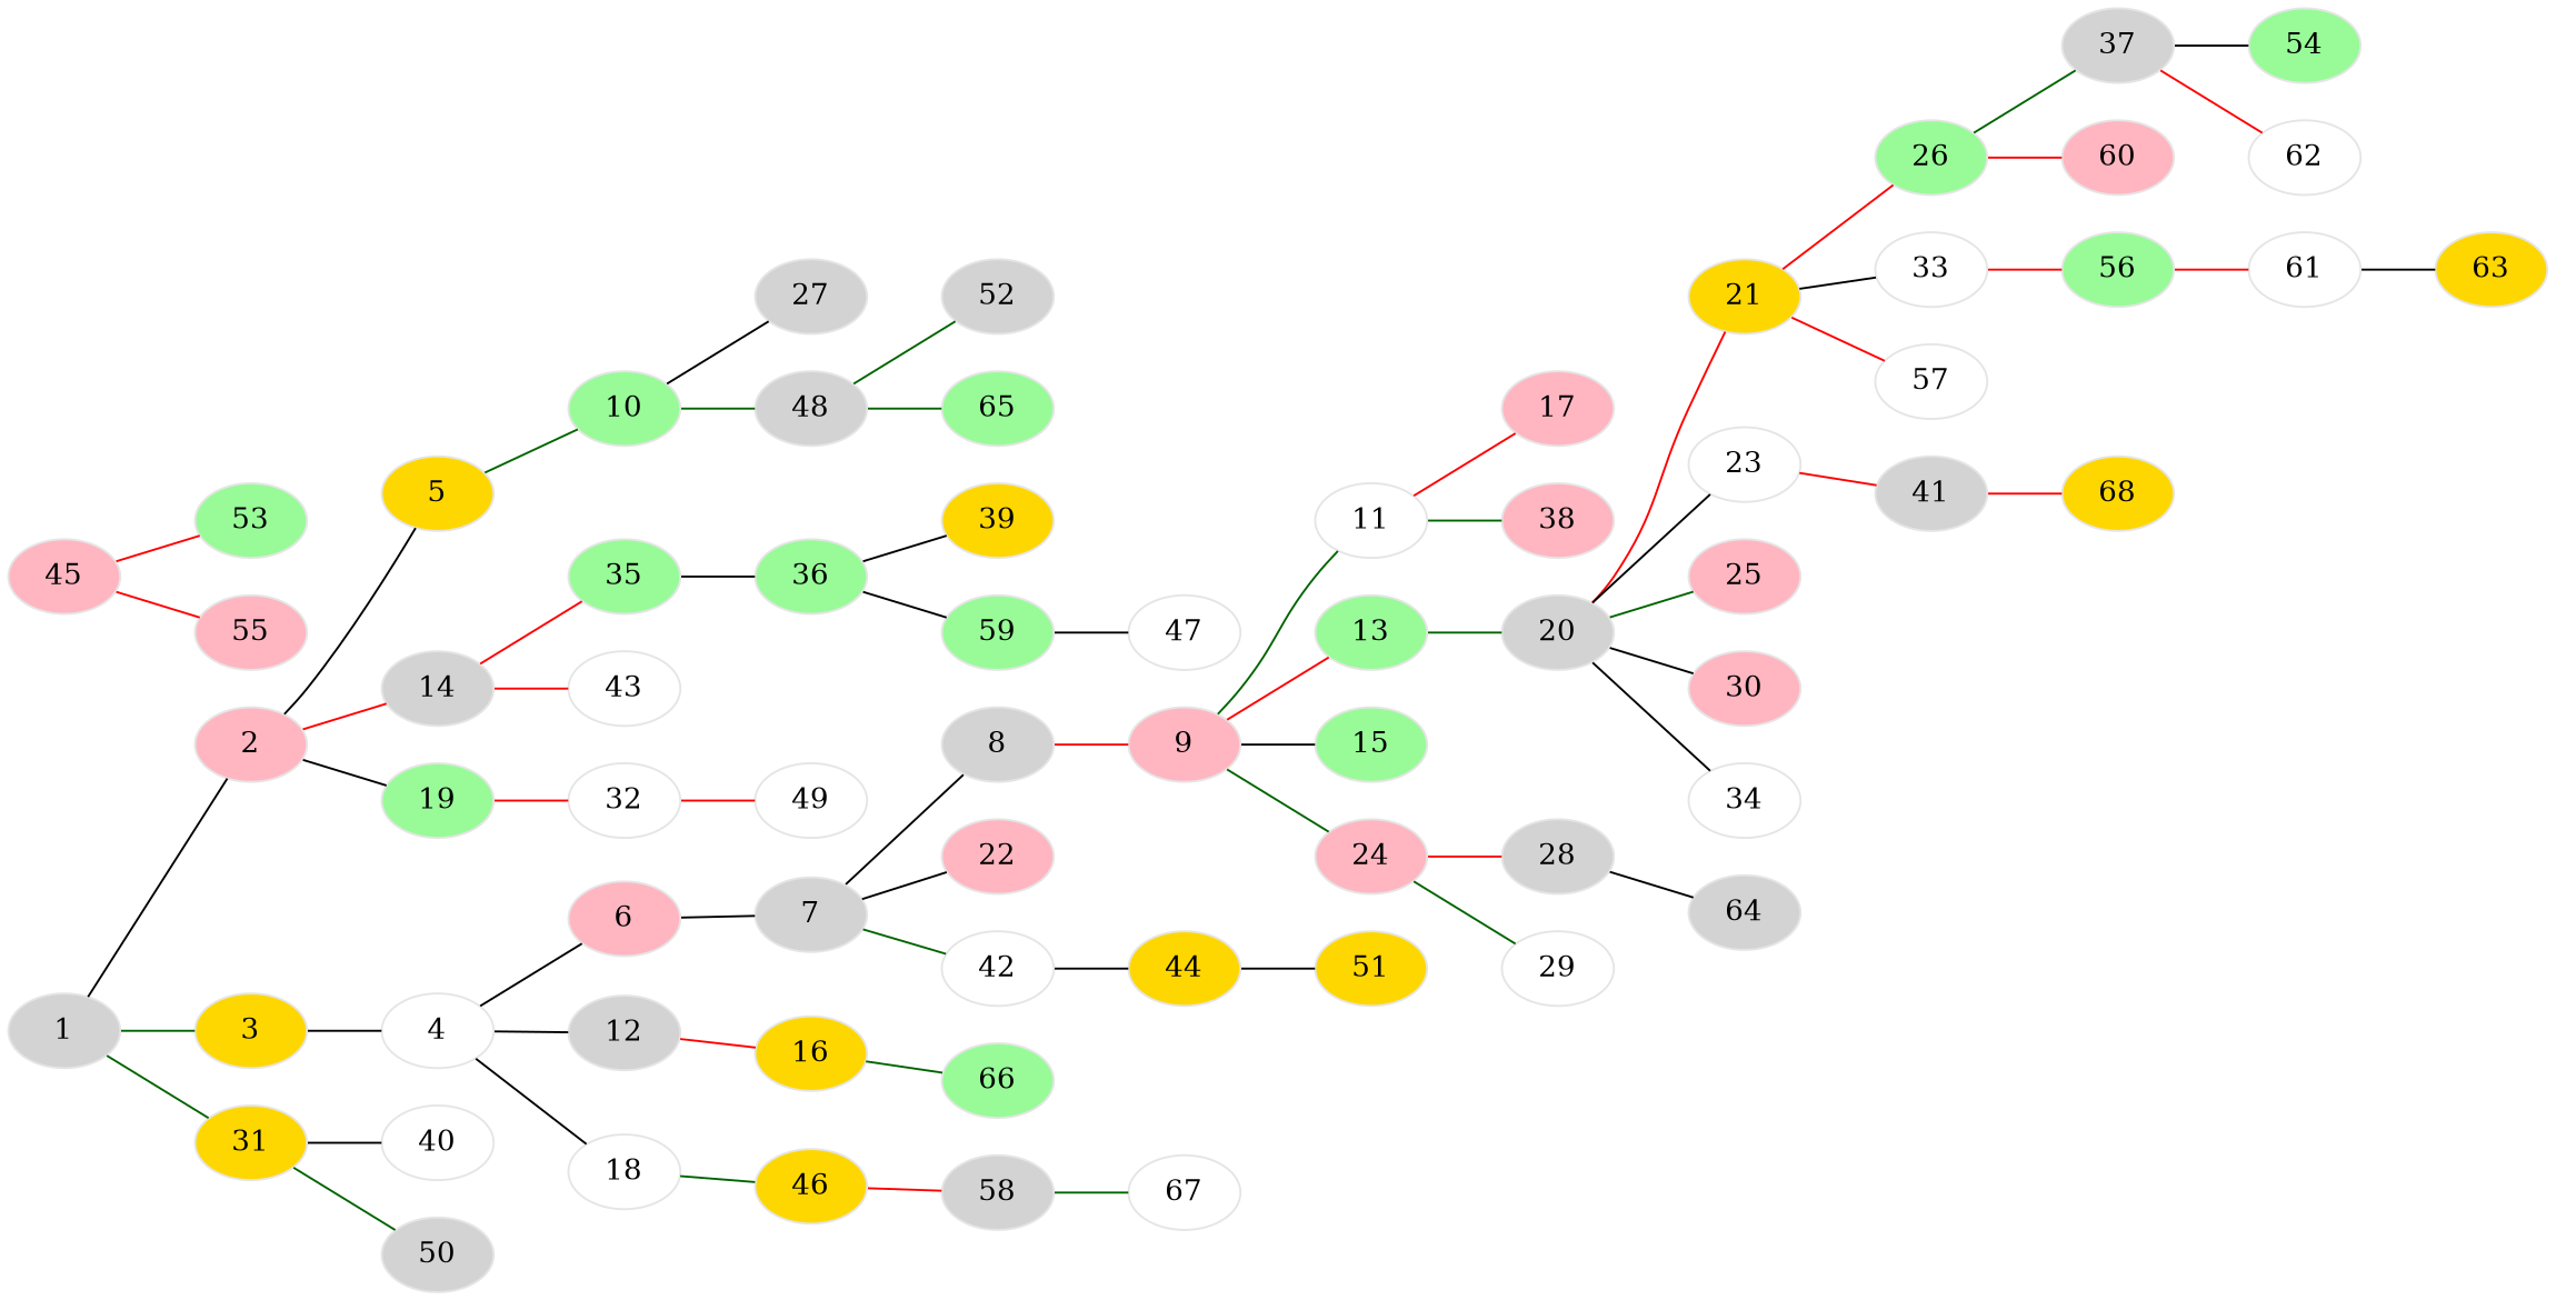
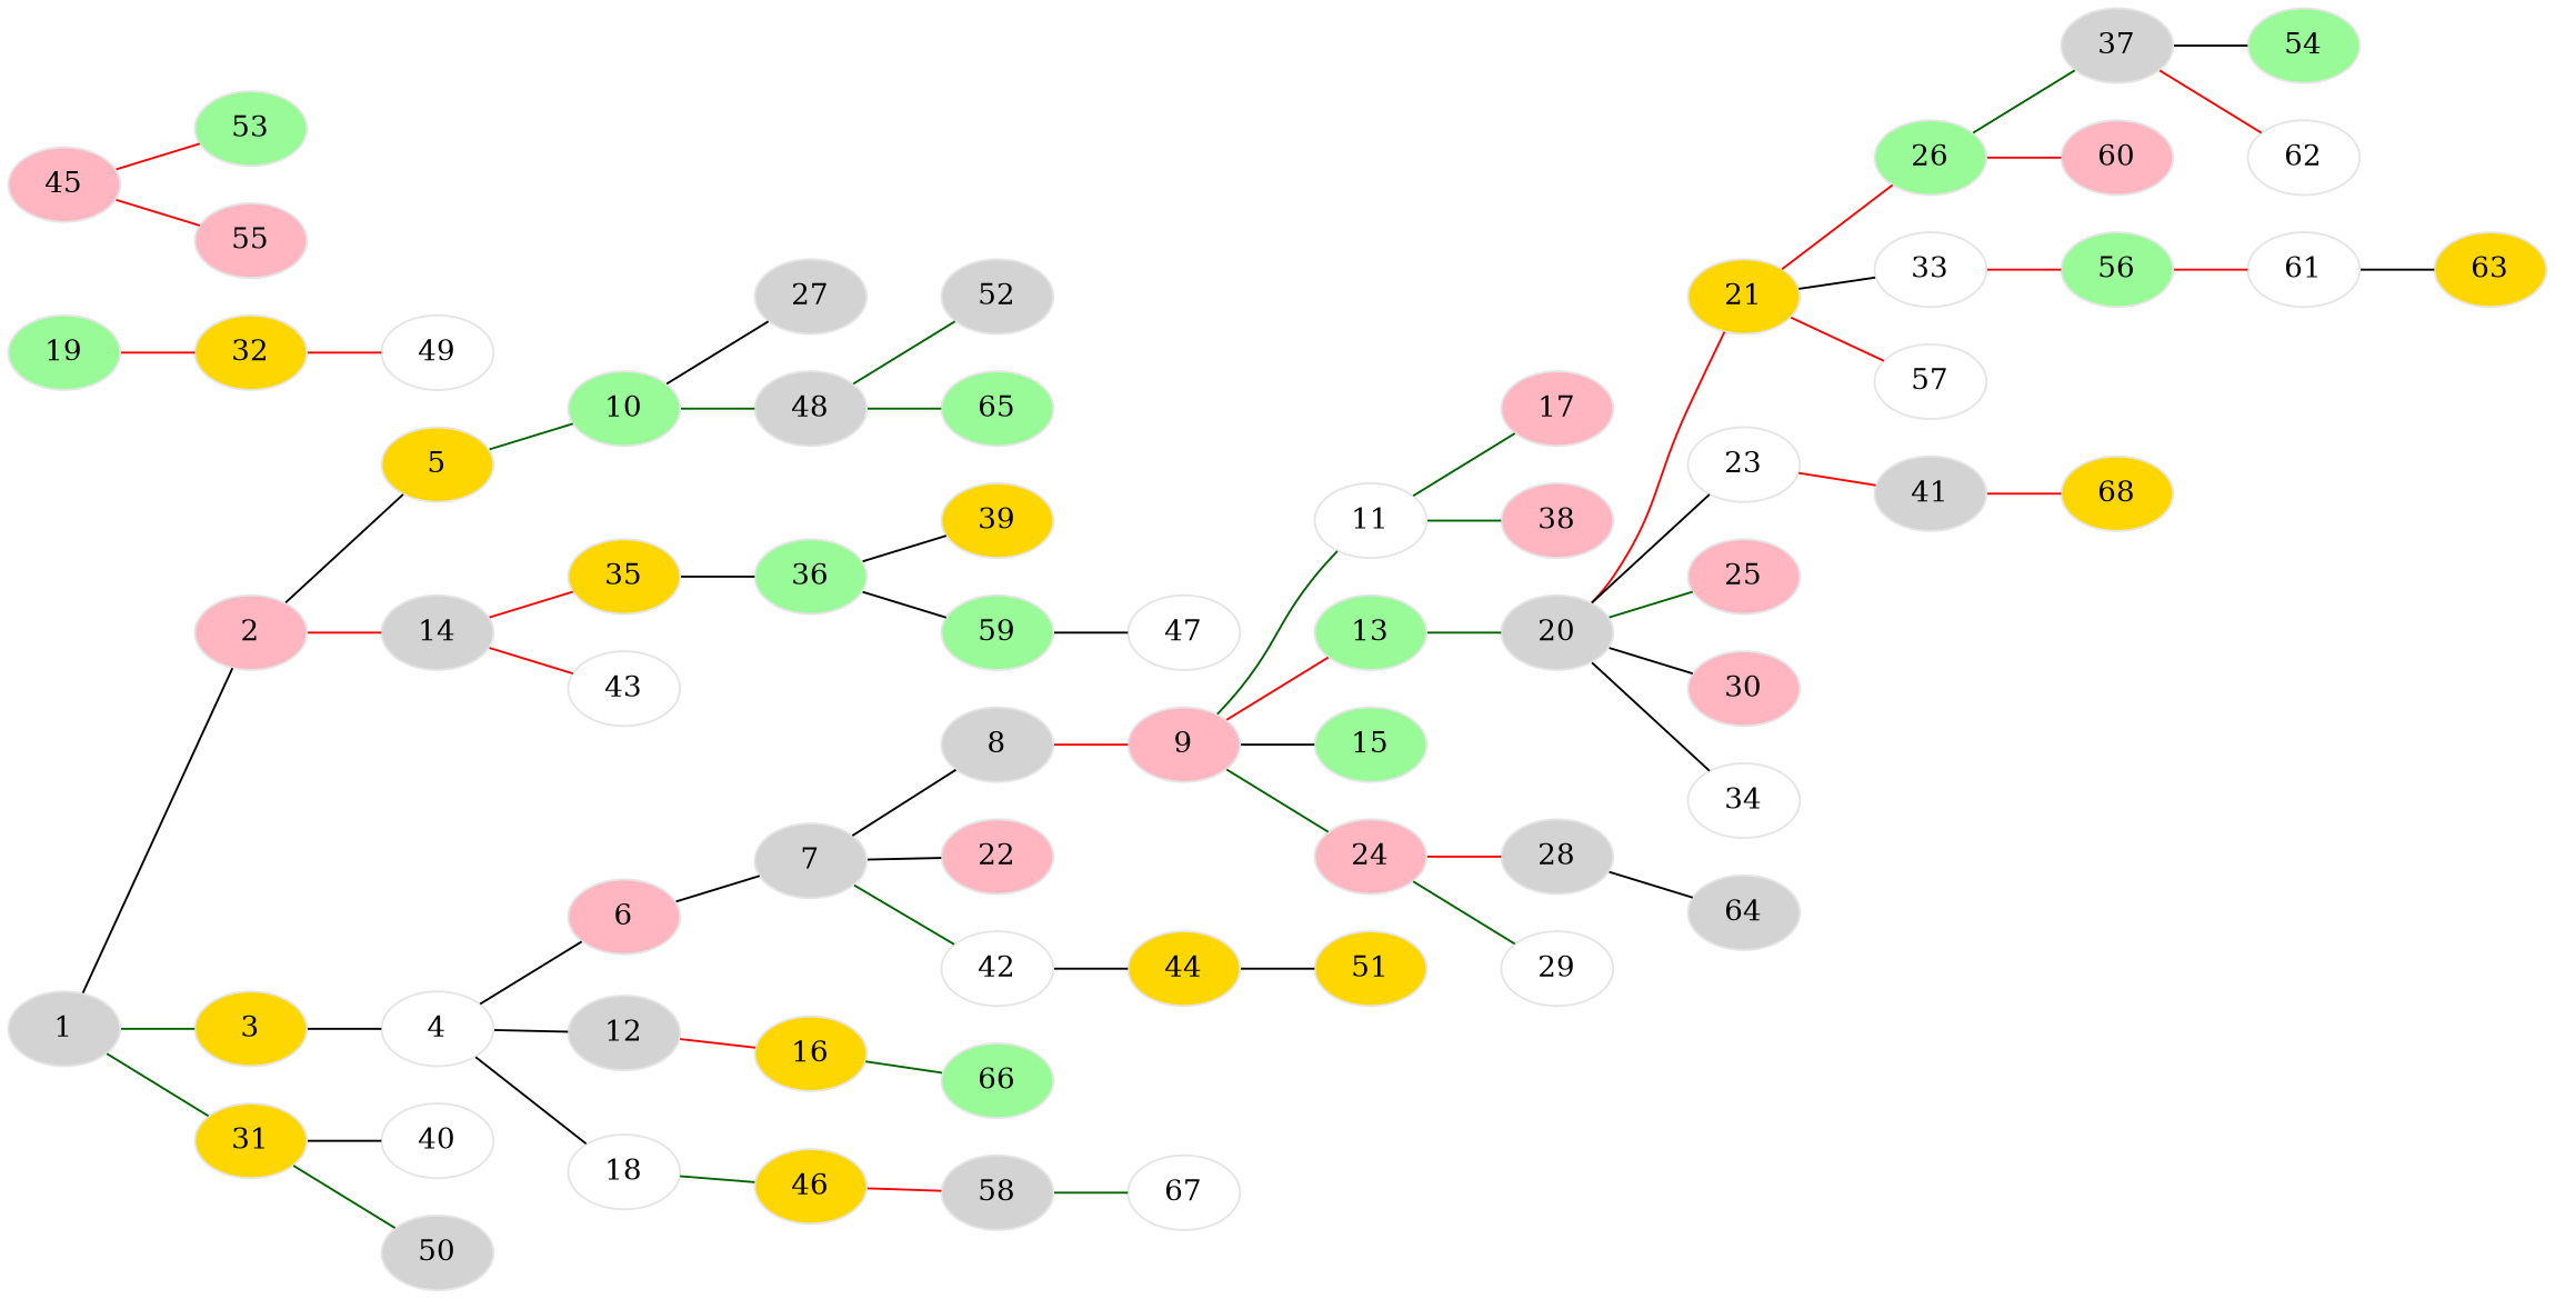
  graph {
    rankdir=LR
    node [color=gray90 fillcolor=white style=filled]
    edge [color=black]
    1 [fillcolor=lightgrey]
    2 [fillcolor=lightpink]
    3 [fillcolor=gold]
    31 [fillcolor=gold]
    5 [fillcolor=gold]
    14 [fillcolor=lightgrey]
    19 [fillcolor=palegreen]
    4
    40
    50 [fillcolor=lightgrey]
    10 [fillcolor=palegreen]
-   35 [fillcolor=palegreen]
+   35 [fillcolor=gold]
    43
-   32
+   32 [fillcolor=gold]
    6 [fillcolor=lightpink]
    12 [fillcolor=lightgrey]
    18
    7 [fillcolor=lightgrey]
    16 [fillcolor=gold]
    46 [fillcolor=gold]
    27 [fillcolor=lightgrey]
    48 [fillcolor=lightgrey]
    45 [fillcolor=lightpink]
    53 [fillcolor=palegreen]
    55 [fillcolor=lightpink]
    8 [fillcolor=lightgrey]
    22 [fillcolor=lightpink]
    42
    9 [fillcolor=lightpink]
    44 [fillcolor=gold]
    11
    13 [fillcolor=palegreen]
    15 [fillcolor=palegreen]
    24 [fillcolor=lightpink]
    17 [fillcolor=lightpink]
    38 [fillcolor=lightpink]
    20 [fillcolor=lightgrey]
    28 [fillcolor=lightgrey]
    29
    52 [fillcolor=lightgrey]
    65 [fillcolor=palegreen]
    66 [fillcolor=palegreen]
    21 [fillcolor=gold]
    23
    25 [fillcolor=lightpink]
    30 [fillcolor=lightpink]
    34
    36 [fillcolor=palegreen]
    58 [fillcolor=lightgrey]
    49
    26 [fillcolor=palegreen]
    33
    57
    41 [fillcolor=lightgrey]
    37 [fillcolor=lightgrey]
    60 [fillcolor=lightpink]
    56 [fillcolor=palegreen]
    68 [fillcolor=gold]
    64 [fillcolor=lightgrey]
    54 [fillcolor=palegreen]
    62
    61
    39 [fillcolor=gold]
    59 [fillcolor=palegreen]
    47
    51 [fillcolor=gold]
    67
    63 [fillcolor=gold]
    1 -- 2
    1 -- 3 [color=darkgreen]
    1 -- 31 [color=darkgreen]
    2 -- 5
    2 -- 14 [color=red]
-   2 -- 19
    3 -- 4
    31 -- 40
    31 -- 50 [color=darkgreen]
    5 -- 10 [color=darkgreen]
    14 -- 35 [color=red]
    14 -- 43 [color=red]
    19 -- 32 [color=red]
    4 -- 6
    4 -- 12
    4 -- 18
    10 -- 27
    10 -- 48 [color=darkgreen]
    35 -- 36
    32 -- 49 [color=red]
    6 -- 7
    12 -- 16 [color=red]
    18 -- 46 [color=darkgreen]
    7 -- 8
    7 -- 22
    7 -- 42 [color=darkgreen]
    16 -- 66 [color=darkgreen]
    46 -- 58 [color=red]
    48 -- 52 [color=darkgreen]
    48 -- 65 [color=darkgreen]
    45 -- 53 [color=red]
    45 -- 55 [color=red]
    8 -- 9 [color=red]
    42 -- 44
    9 -- 11 [color=darkgreen]
    9 -- 13 [color=red]
    9 -- 15
    9 -- 24 [color=darkgreen]
    44 -- 51
-   11 -- 17 [color=red]
+   11 -- 17 [color=darkgreen]
    11 -- 38 [color=darkgreen]
    13 -- 20 [color=darkgreen]
    24 -- 28 [color=red]
    24 -- 29 [color=darkgreen]
    20 -- 21 [color=red]
    20 -- 23
    20 -- 25 [color=darkgreen]
    20 -- 30
    20 -- 34
    28 -- 64
    21 -- 26 [color=red]
    21 -- 33
    21 -- 57 [color=red]
    23 -- 41 [color=red]
    36 -- 39
    36 -- 59
    58 -- 67 [color=darkgreen]
    26 -- 37 [color=darkgreen]
    26 -- 60 [color=red]
    33 -- 56 [color=red]
    41 -- 68 [color=red]
    37 -- 54
    37 -- 62 [color=red]
    56 -- 61 [color=red]
    61 -- 63
    59 -- 47
  }
